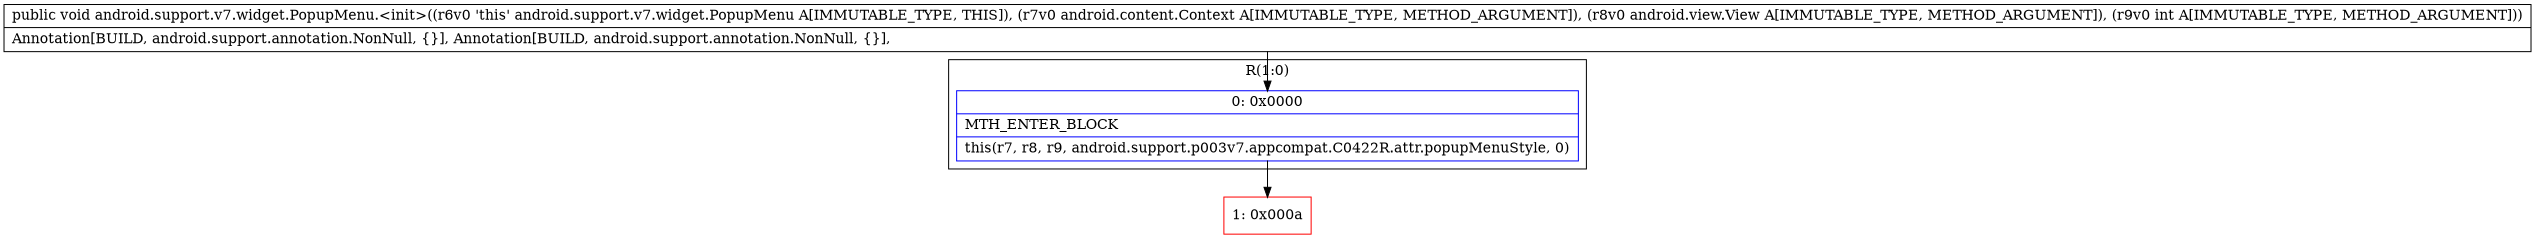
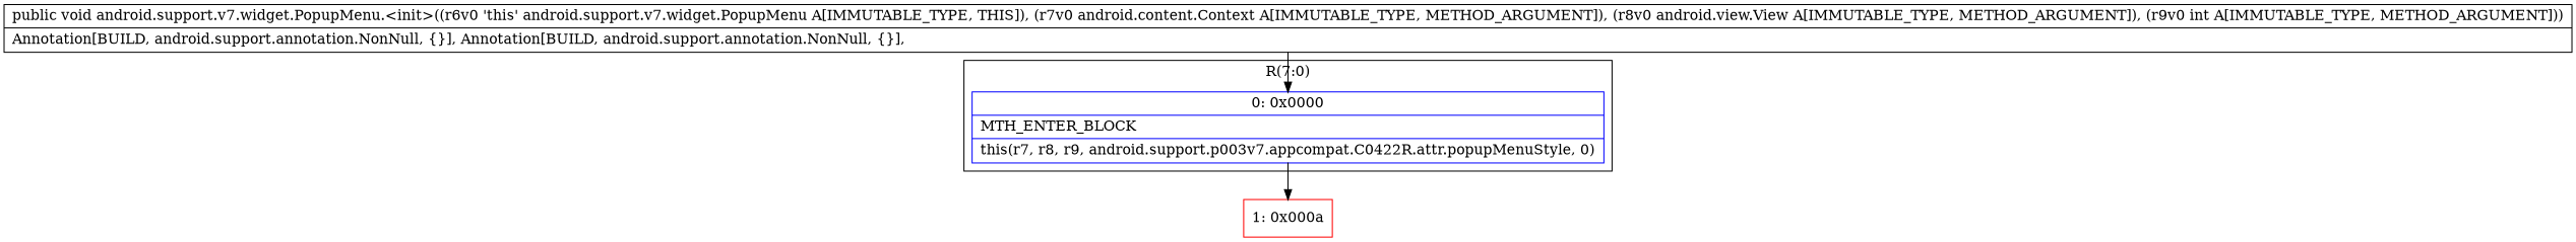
  digraph {
    node [shape=record]
    n1 [color=blue label="{0\:\ 0x0000|MTH_ENTER_BLOCK\l|this(r7, r8, r9, android.support.p003v7.appcompat.C0422R.attr.popupMenuStyle, 0)\l}"]
    n2 [color=red label="{1\:\ 0x000a}"]
    n3 [label="{public void android.support.v7.widget.PopupMenu.\<init\>((r6v0 'this' android.support.v7.widget.PopupMenu A[IMMUTABLE_TYPE, THIS]), (r7v0 android.content.Context A[IMMUTABLE_TYPE, METHOD_ARGUMENT]), (r8v0 android.view.View A[IMMUTABLE_TYPE, METHOD_ARGUMENT]), (r9v0 int A[IMMUTABLE_TYPE, METHOD_ARGUMENT]))  | Annotation[BUILD, android.support.annotation.NonNull, \{\}], Annotation[BUILD, android.support.annotation.NonNull, \{\}], \l}"]
    subgraph cluster_1 {
-     label="R(1:0)"
+     label="R(7:0)"
      n1
    }
    n1 -> n2
    n3 -> n1
  }
